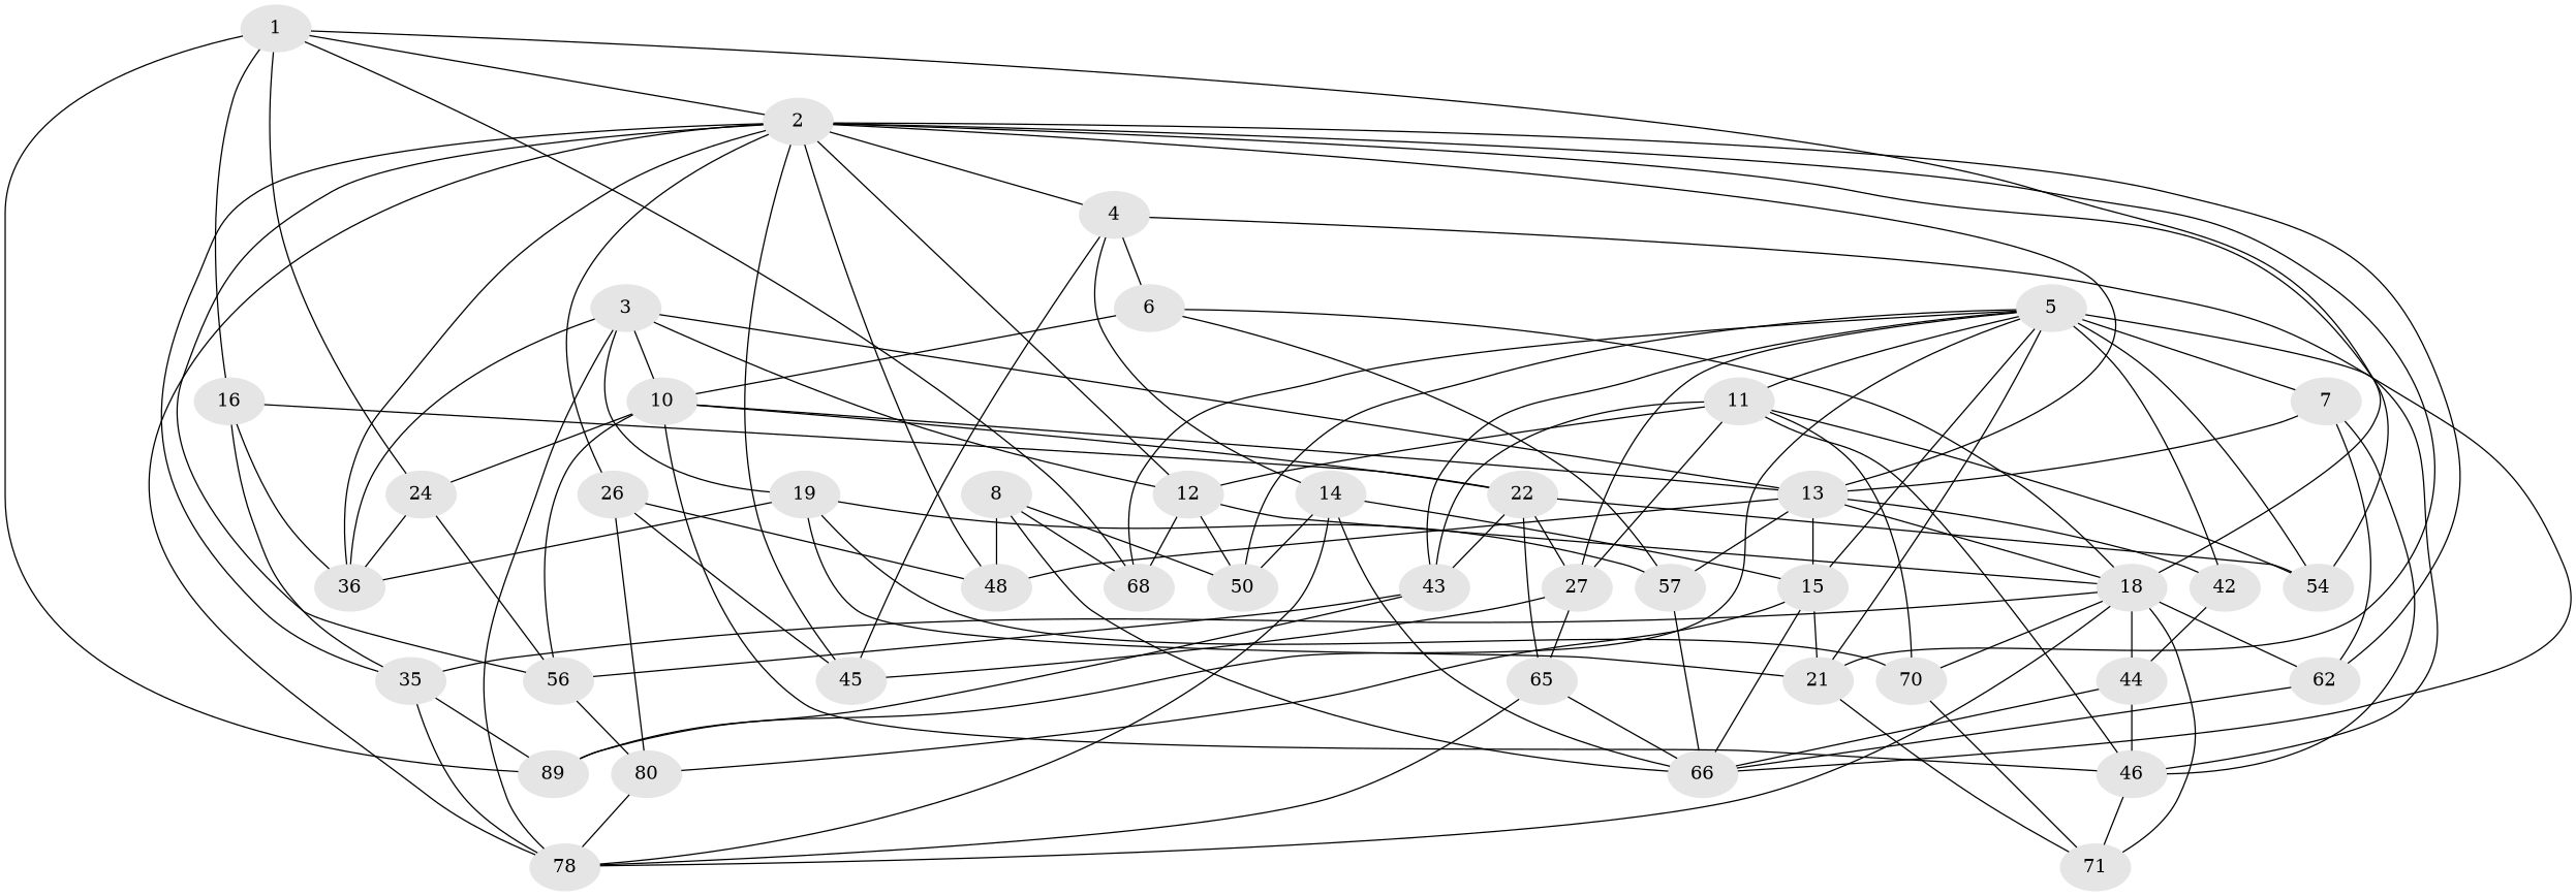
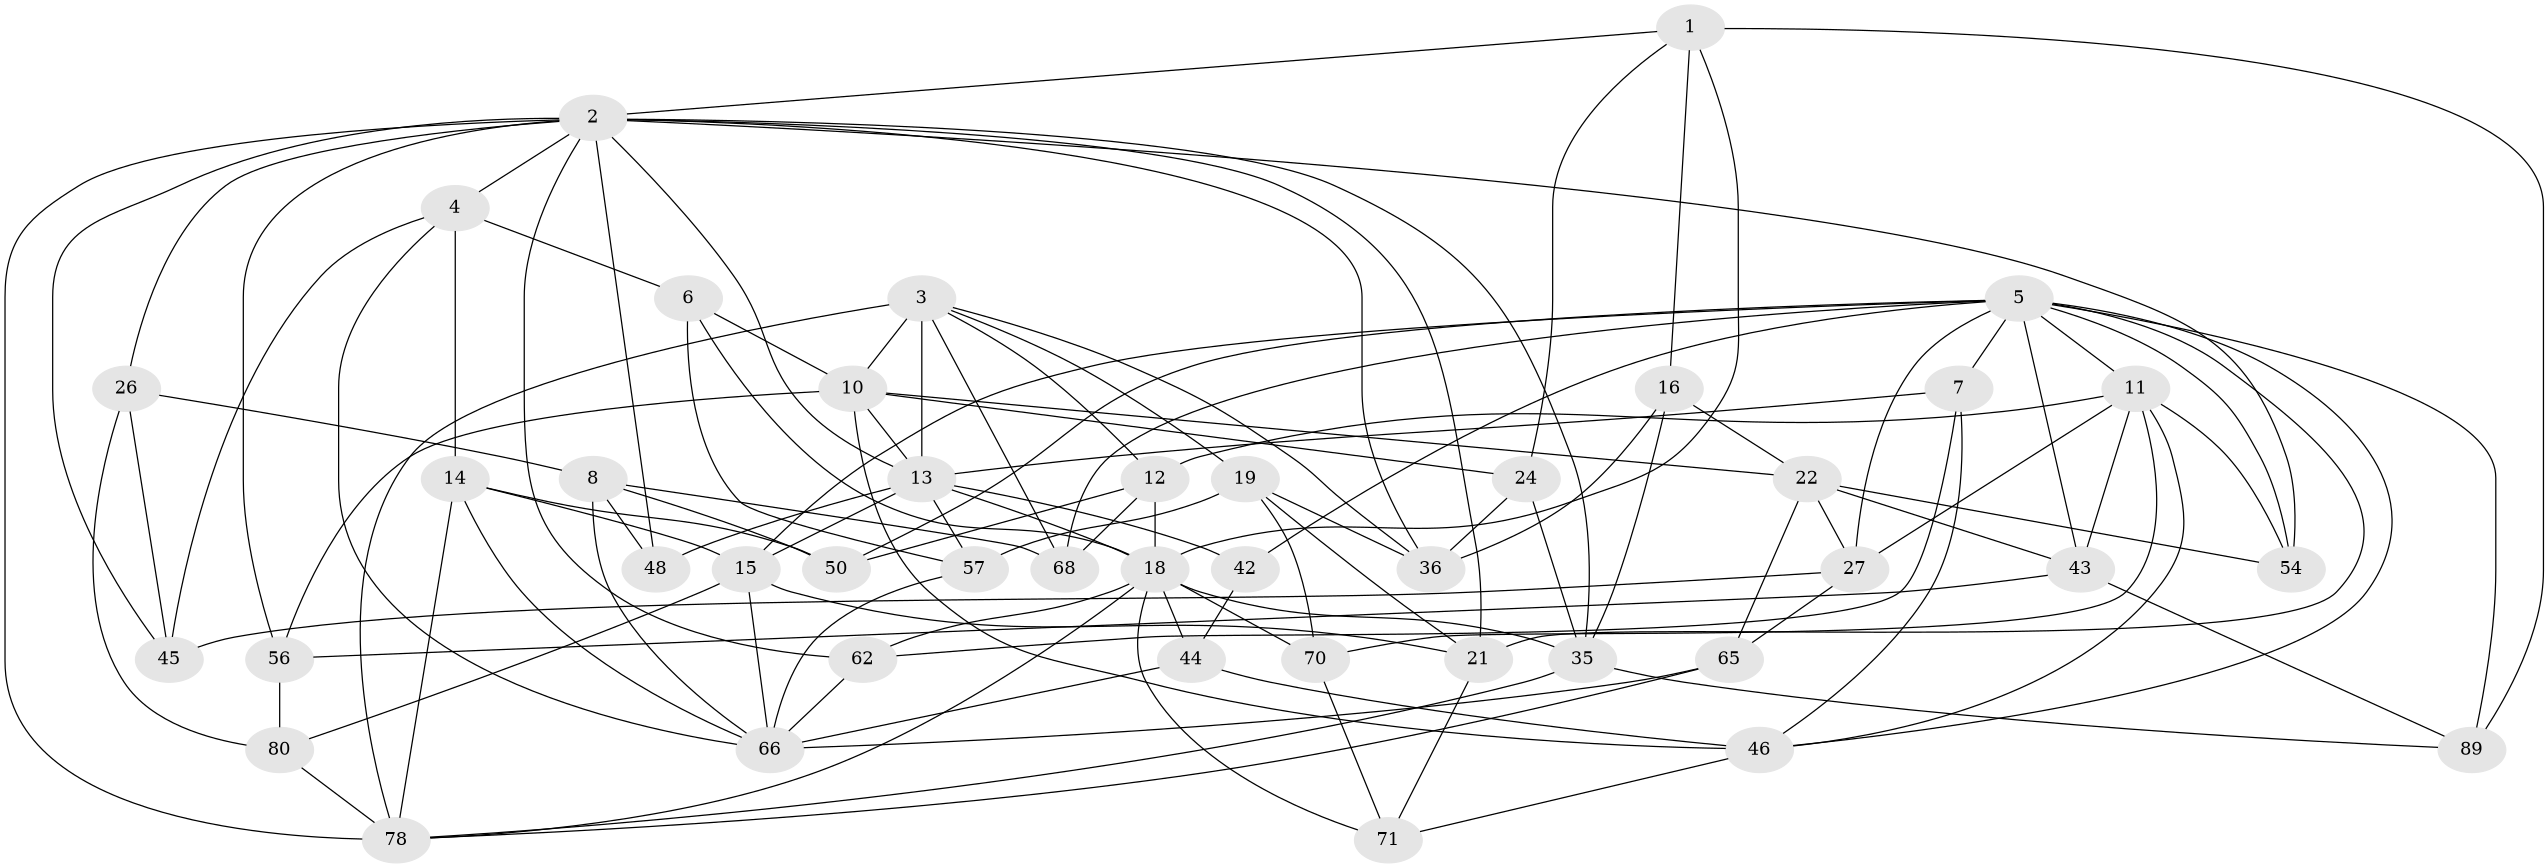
  graph {
    node [color=gray90 style=filled]
    1 [super="+41"]
    2 [super="+9"]
    16
    18 [super="+34+58"]
    24
    68
    n7 [label=89]
    4 [super="+38"]
    12 [super="+64"]
    13 [super="+51+20"]
    21 [super="+75+49"]
    26
    35 [super="+40"]
    36 [super="+73"]
    45
    48
    54
    56
    62
    78 [super="+80"]
    22 [super="+23"]
    70
    44
    71
    6 [super="+30"]
    14 [super="+61"]
    66 [super="+77"]
    50 [super="+59"]
    15 [super="+74"]
    42
    57
    n32 [label=80]
    3 [super="+28+32"]
    10 [super="+67+79"]
    19 [super="+55"]
    46 [super="+83"]
    5 [super="+84+53+29"]
    7
    11 [super="+37+33"]
    27 [super="+52"]
    43 [super="+72"]
    65
    8
    1 -- 2
    1 -- 16
    1 -- 18
    1 -- 24
-   1 -- 68
+   3 -- 68
    1 -- n7
    2 -- 4
-   2 -- 12
    2 -- 13
    2 -- 21
    2 -- 26
    2 -- 35
    2 -- 36
    2 -- 45
    2 -- 48
    2 -- 54
    2 -- 56
    2 -- 62
    2 -- 78
    16 -- 35
    16 -- 36
    16 -- 22
    18 -- 35
    18 -- 62
    18 -- 78
    18 -- 70
    18 -- 44
    18 -- 71
-   24 -- 56
+   24 -- 35
    24 -- 36
    4 -- 45
    4 -- 6 [weight=2]
    4 -- 14
    4 -- 66
    12 -- 18
    12 -- 68
    12 -- 50
    13 -- 18
    13 -- 48
    13 -- 15
    13 -- 42
    13 -- 57
    21 -- 71
    26 -- 45
-   26 -- 48
+   26 -- 8
    26 -- n32
    35 -- n7
    35 -- 78
    56 -- n32
    62 -- 66
    22 -- 54
    22 -- 27
    22 -- 43
    22 -- 65
    70 -- 71
    44 -- 66
    44 -- 46
    6 -- 18
    6 -- 57
    6 -- 10 [weight=2]
    14 -- 78
    14 -- 66
    14 -- 50 [weight=2]
    14 -- 15
    15 -- 21
    15 -- 66
    15 -- n32
    42 -- 44
    57 -- 66
    n32 -- 78
    3 -- 12
    3 -- 13 [weight=2]
    3 -- 36
    3 -- 78 [weight=2]
    3 -- 10
    3 -- 19
    10 -- 24
    10 -- 13
    10 -- 56
    10 -- 22
    10 -- 46
    19 -- 21 [weight=2]
    19 -- 36
    19 -- 70
    19 -- 57
    46 -- 71
    5 -- 68
    5 -- n7
    5 -- 21 [weight=3]
    5 -- 54
    5 -- 50 [weight=2]
    5 -- 15
    5 -- 42 [weight=2]
    5 -- 46
    5 -- 7
    5 -- 11
    5 -- 27
    5 -- 43
    7 -- 13
    7 -- 62
    7 -- 46
    11 -- 12
    11 -- 54
    11 -- 70
    11 -- 46
    11 -- 27
    11 -- 43 [weight=2]
    27 -- 45
    27 -- 65
    43 -- n7
    43 -- 56
    65 -- 78
    65 -- 66
    8 -- 68
    8 -- 48
    8 -- 66
    8 -- 50
  }
